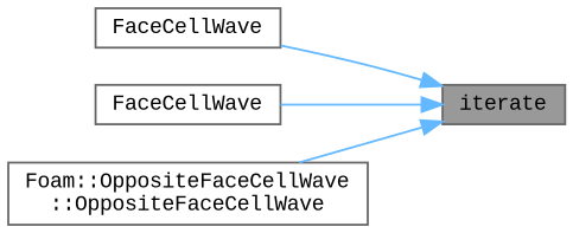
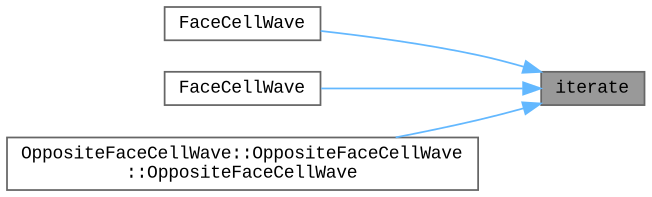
  digraph {
    rankdir=RL
    fontname="Liberation Mono"
    node [color=grey40 fillcolor=white fontname="Liberation Mono" fontsize=10 shape=box style=filled]
    edge [color=steelblue1 dir=back fontname="Liberation Mono" fontsize=10 labelfontname=Helvetica labelfontsize=10 style=solid]
    n1 [color=gray40 fillcolor=grey60 fontcolor=black height=0.2 label=iterate width=0.4]
    n2 [height=0.2 label=FaceCellWave width=0.4]
    n3 [height=0.2 label=FaceCellWave width=0.4]
-   n4 [height=0.2 label="Foam::OppositeFaceCellWave\l::OppositeFaceCellWave" width=0.4]
+   n4 [height=0.2 label="OppositeFaceCellWave::OppositeFaceCellWave\l::OppositeFaceCellWave" width=0.4]
    n1 -> n2
    n1 -> n3
    n1 -> n4
  }
